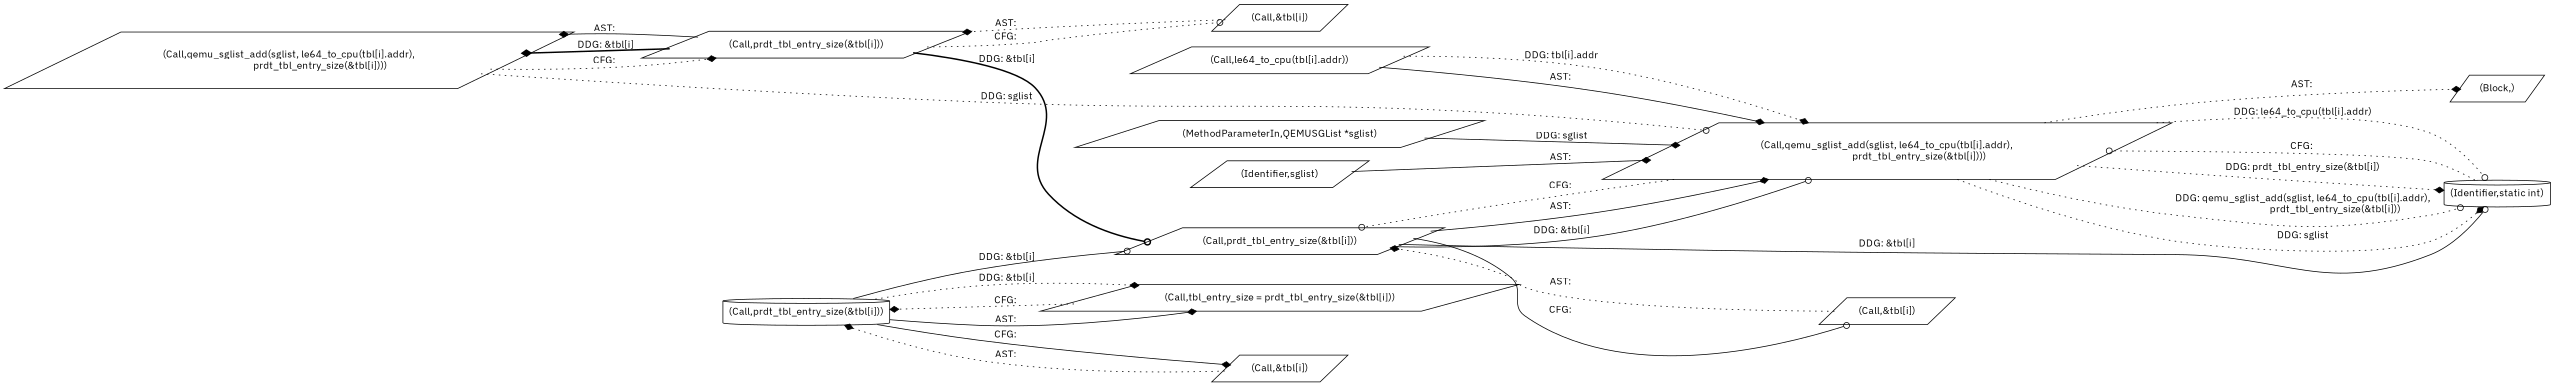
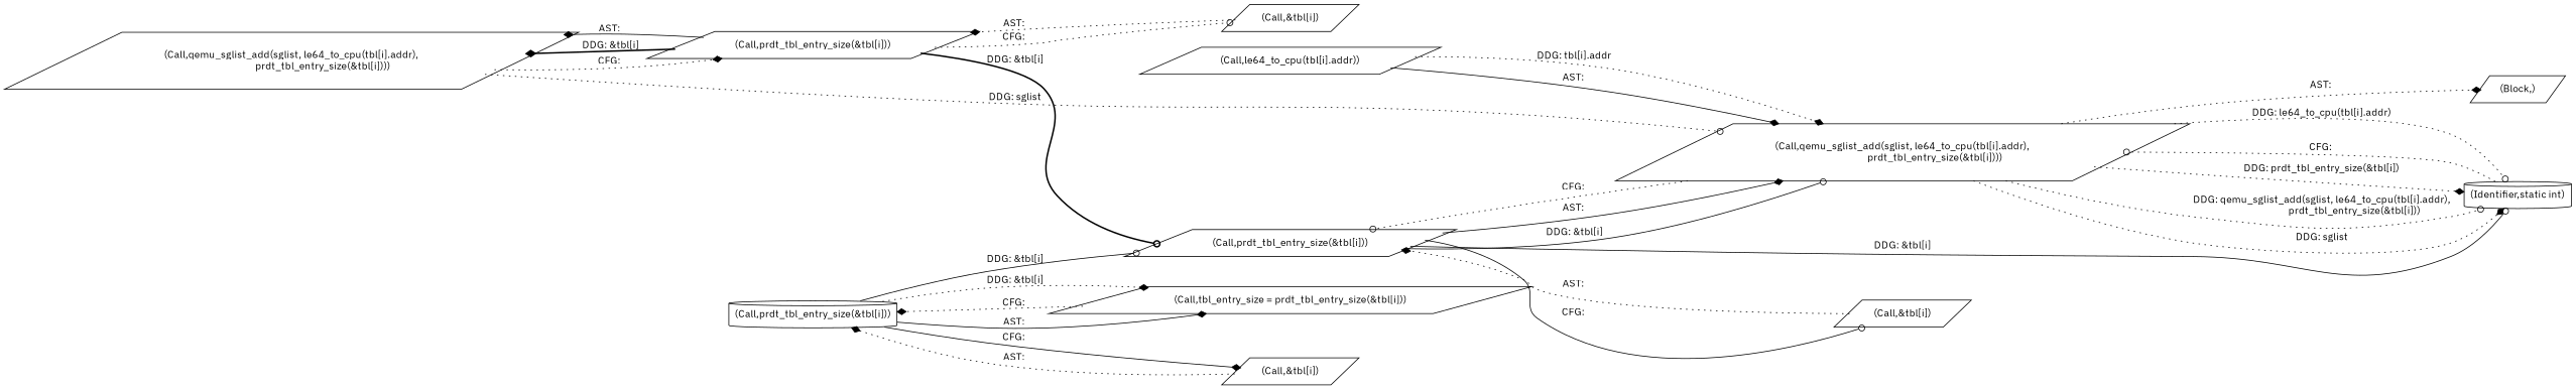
  digraph {
    fontname="IBM Plex Sans"
    rankdir=LR
    node [fontname="IBM Plex Sans" shape=parallelogram]
    edge [arrowhead=diamond fontname="IBM Plex Sans" style=dotted]
    n1 [label="(Call,prdt_tbl_entry_size(&tbl[i]))"]
    n2 [label="(Call,qemu_sglist_add(sglist, le64_to_cpu(tbl[i].addr),\n                             prdt_tbl_entry_size(&tbl[i])))"]
    n3 [label="(Call,&tbl[i])"]
    n4 [label="(Identifier,static int)" shape=cylinder]
    n5 [label="(Block,)"]
    n6 [label="(Call,prdt_tbl_entry_size(&tbl[i]))" shape=cylinder]
    n7 [label="(Call,tbl_entry_size = prdt_tbl_entry_size(&tbl[i]))"]
    n8 [label="(Call,&tbl[i])"]
    n9 [label="(Call,prdt_tbl_entry_size(&tbl[i]))"]
    n10 [label="(Call,&tbl[i])"]
    n11 [label="(Call,qemu_sglist_add(sglist, le64_to_cpu(tbl[i].addr),\n                            prdt_tbl_entry_size(&tbl[i])))"]
-   n12 [label="(MethodParameterIn,QEMUSGList *sglist)"]
-   n13 [label="(Identifier,sglist)"]
    n14 [label="(Call,le64_to_cpu(tbl[i].addr))"]
    n1 -> n2 [label="AST: " style=solid]
    n1 -> n2 [arrowhead=odot label="DDG: &tbl[i]" style=solid]
    n1 -> n3 [arrowhead=odot label="CFG: " style=solid]
    n1 -> n4 [arrowhead=odot label="DDG: &tbl[i]" style=solid]
    n2 -> n1 [arrowhead=odot label="CFG: "]
    n2 -> n4 [label="DDG: prdt_tbl_entry_size(&tbl[i])"]
    n2 -> n4 [arrowhead=odot label="DDG: qemu_sglist_add(sglist, le64_to_cpu(tbl[i].addr),\n                             prdt_tbl_entry_size(&tbl[i]))"]
    n2 -> n4 [label="DDG: sglist"]
    n2 -> n4 [arrowhead=odot label="DDG: le64_to_cpu(tbl[i].addr)"]
    n2 -> n5 [label="AST: "]
    n3 -> n1 [label="AST: "]
    n4 -> n2 [arrowhead=odot label="CFG: "]
    n6 -> n1 [arrowhead=odot label="DDG: &tbl[i]" style=solid]
    n6 -> n7 [label="AST: " style=solid]
    n6 -> n7 [label="DDG: &tbl[i]"]
    n6 -> n8 [label="CFG: " style=solid]
    n7 -> n6 [label="CFG: "]
    n8 -> n6 [label="AST: "]
    n9 -> n1 [arrowhead=odot label="DDG: &tbl[i]" style=bold]
    n9 -> n10 [arrowhead=odot label="CFG: "]
    n9 -> n11 [label="AST: " style=solid]
    n9 -> n11 [label="DDG: &tbl[i]" style=bold]
    n10 -> n9 [label="AST: "]
    n11 -> n2 [arrowhead=odot label="DDG: sglist"]
    n11 -> n9 [label="CFG: "]
-   n12 -> n2 [label="DDG: sglist" style=solid]
-   n13 -> n2 [label="AST: " style=solid]
    n14 -> n2 [label="AST: " style=solid]
    n14 -> n2 [label="DDG: tbl[i].addr"]
  }
